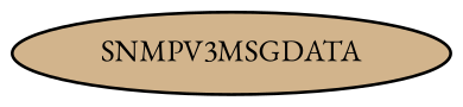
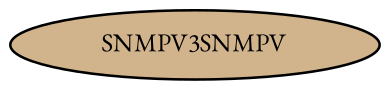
  digraph {
    rankdir=LR
    fontname="EB Garamond"
-   n1 [color=black fillcolor=tan fontname="EB Garamond" fontsize=10 height=0.2 label=SNMPV3MSGDATA shape=ellipse style=filled width=0.4]
+   n1 [color=black fillcolor=tan fontname="EB Garamond" fontsize=10 height=0.2 label=SNMPV3SNMPV shape=ellipse style=filled width=0.4]
  }
